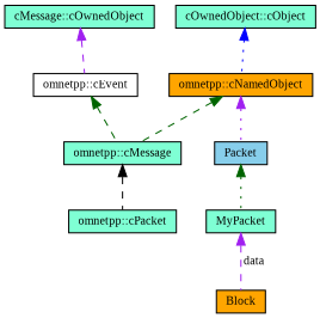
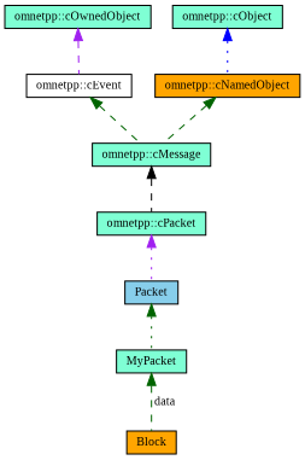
  digraph {
    fontname="Liberation Serif"
    node [color=black fillcolor=aquamarine fontname="Liberation Serif" fontsize=10 shape=record style=filled]
    edge [color=darkgreen dir=back fontname="Liberation Serif" fontsize=10 labelfontname=Helvetica labelfontsize=10 style=dashed]
    n1 [fillcolor=orange fontcolor=black height=0.2 label=Block width=0.4]
    n2 [height=0.2 label=MyPacket width=0.4]
    n3 [fillcolor=skyblue height=0.2 label=Packet width=0.4]
    n4 [height=0.2 label="omnetpp::cPacket" width=0.4]
    n5 [height=0.2 label="omnetpp::cMessage" width=0.4]
    n6 [fillcolor=white height=0.2 label="omnetpp::cEvent" width=0.4]
-   n7 [height=0.2 label="cMessage::cOwnedObject" width=0.4]
+   n7 [height=0.2 label="omnetpp::cOwnedObject" width=0.4]
    n8 [fillcolor=orange height=0.2 label="omnetpp::cNamedObject" width=0.4]
-   n9 [height=0.2 label="cOwnedObject::cObject" width=0.4]
-   n2 -> n1 [color=purple label=" data"]
+   n9 [height=0.2 label="omnetpp::cObject" width=0.4]
+   n2 -> n1 [label=" data"]
    n3 -> n2 [style=dotted]
-   n8 -> n3 [color=purple style=dotted]
+   n4 -> n3 [color=purple style=dotted]
    n5 -> n4 [color=black]
    n6 -> n5
    n7 -> n6 [color=purple]
    n8 -> n5
    n9 -> n8 [color=blue style=dotted]
  }
